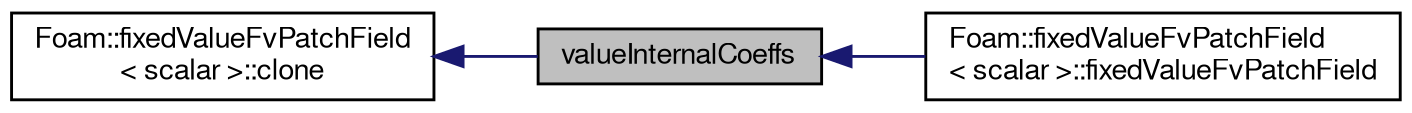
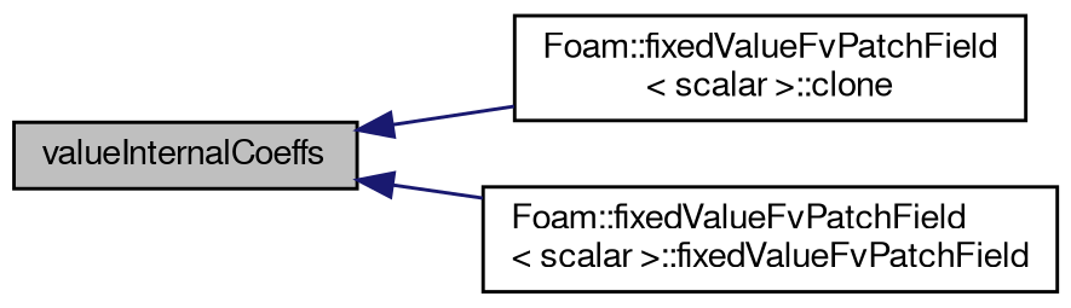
  digraph {
    rankdir=LR
    node [color=black fontname=FreeSans fontsize=10 shape=record]
    edge [color=midnightblue dir=back fontname=FreeSans fontsize=10 labelfontname=FreeSans labelfontsize=10 style=solid]
    n1 [fillcolor=grey75 fontcolor=black height=0.2 label=valueInternalCoeffs style=filled width=0.4]
    n2 [height=0.2 label="Foam::fixedValueFvPatchField\l\< scalar \>::clone" width=0.4]
    n3 [height=0.2 label="Foam::fixedValueFvPatchField\l\< scalar \>::fixedValueFvPatchField" width=0.4]
-   n2 -> n1
+   n1 -> n2
    n1 -> n3
  }
